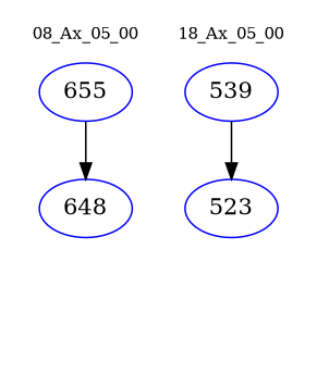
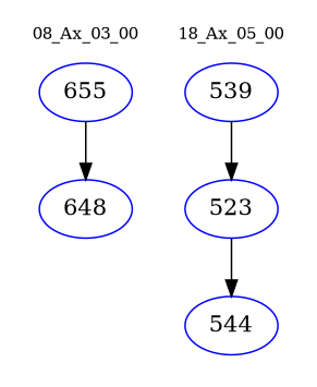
  digraph {
    node [color=blue]
    edge [color=black]
    n1 [label=655]
    n2 [label=648]
    n3 [label=539]
    n4 [label=523]
+   n5 [label=544]
    subgraph cluster_1 {
      color=white
      fontsize=10
-     label="08_Ax_05_00"
+     label="08_Ax_03_00"
      n1
      n2
    }
    subgraph cluster_2 {
      color=white
      fontsize=10
      label="18_Ax_05_00"
      n3
      n4
+     n5
    }
    n1 -> n2
    n3 -> n4
+   n4 -> n5
  }
